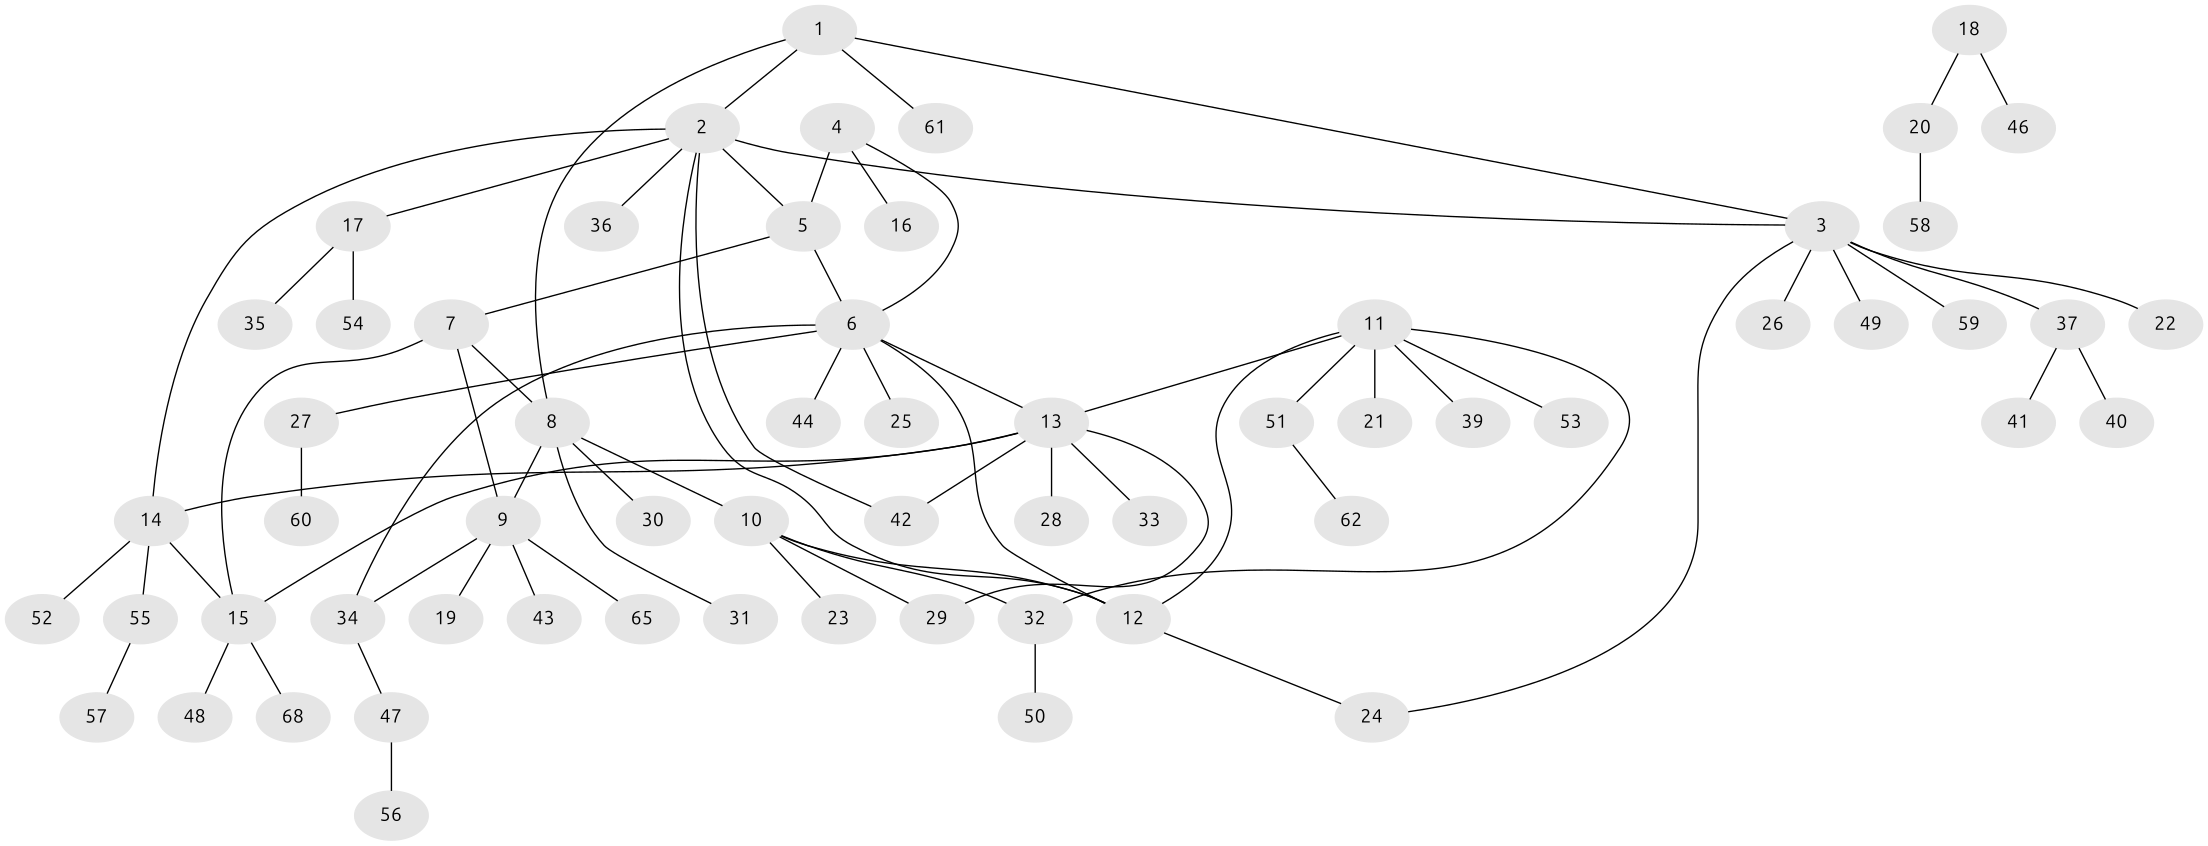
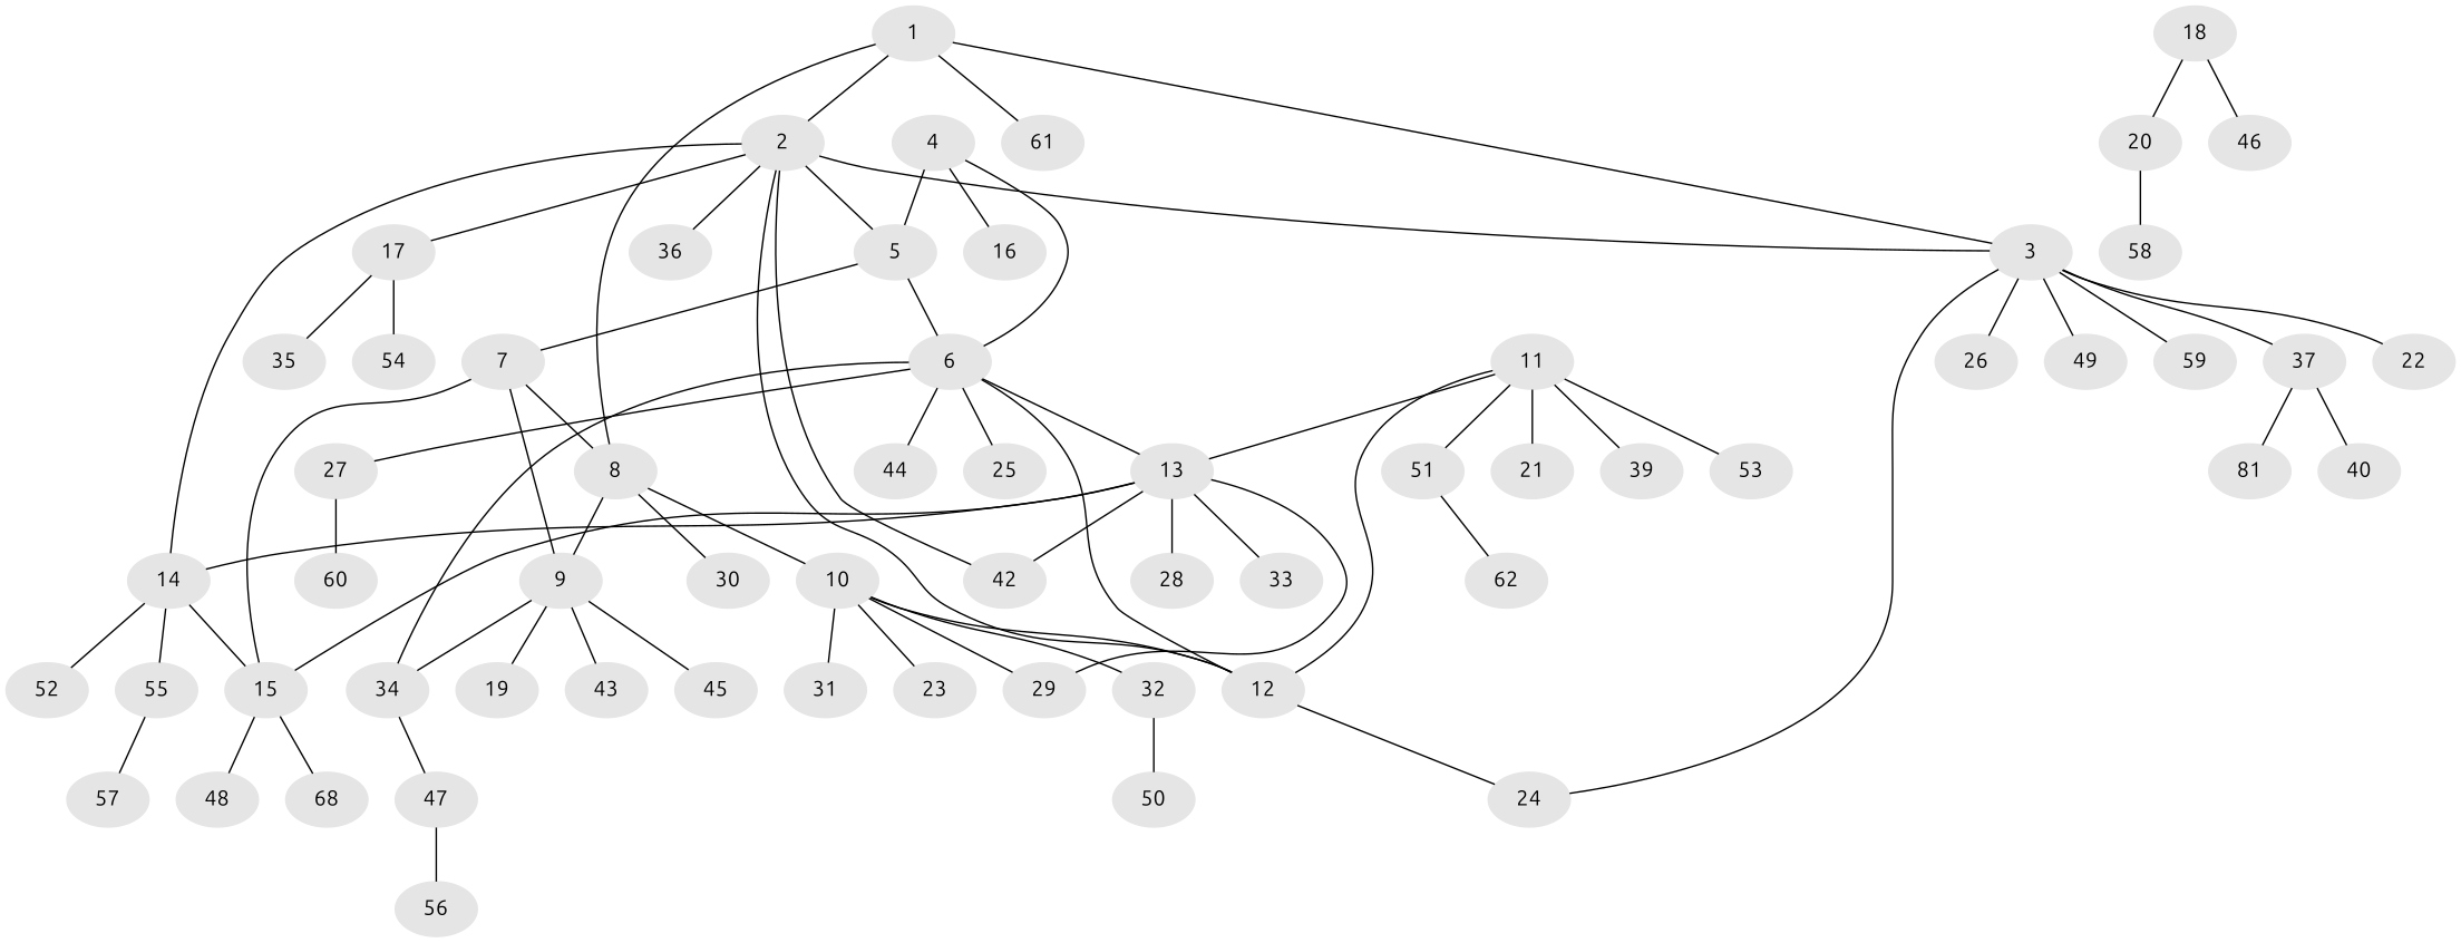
  graph {
    fontname=Ubuntu
    node [color=gray90 fontname=Ubuntu style=filled]
    edge [fontname=Ubuntu]
    1
    2
    3
    8
    61
    5
    12
    14
    17
    36
    42
    22
    24
    26
    37
    49
    59
    9
    10
    30
    6
    7
    15
    52
    55
    35
    54
    40
-   41
+   41 [label=81]
    4
    16
    13
    25
    27
    34
    44
    29
    28
    33
    18
    20
    46
    60
    47
    19
    43
-   45 [label=65]
+   45
    n48 [label=68]
    48
    23
    31
    32
    11
    21
    39
    51
    53
    50
    62
    57
    58
    56
    1 -- 2
    1 -- 3
    1 -- 8
    1 -- 61
    2 -- 3
    2 -- 5
    2 -- 12
    2 -- 14
    2 -- 17
    2 -- 36
    2 -- 42
    3 -- 22
    3 -- 24
    3 -- 26
    3 -- 37
    3 -- 49
    3 -- 59
    8 -- 9
    8 -- 10
    8 -- 30
    5 -- 6
    5 -- 7
    12 -- 24
    14 -- 15
    14 -- 52
    14 -- 55
    17 -- 35
    17 -- 54
    37 -- 40
    37 -- 41
    9 -- 34
    9 -- 19
    9 -- 43
    9 -- 45
    10 -- 12
    10 -- 29
    10 -- 23
-   8 -- 31
+   10 -- 31
    10 -- 32
    6 -- 12
    6 -- 13
    6 -- 25
    6 -- 27
    6 -- 34
    6 -- 44
    7 -- 8
    7 -- 9
    7 -- 15
    15 -- n48
    15 -- 48
    55 -- 57
    4 -- 5
    4 -- 6
    4 -- 16
    13 -- 14
    13 -- 42
    13 -- 15
    13 -- 29
    13 -- 28
    13 -- 33
    27 -- 60
    34 -- 47
    18 -- 20
    18 -- 46
    20 -- 58
    47 -- 56
    32 -- 50
    11 -- 12
    11 -- 13
-   11 -- 32
    11 -- 21
    11 -- 39
    11 -- 51
    11 -- 53
    51 -- 62
  }
